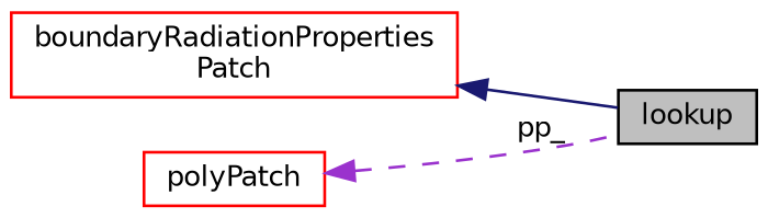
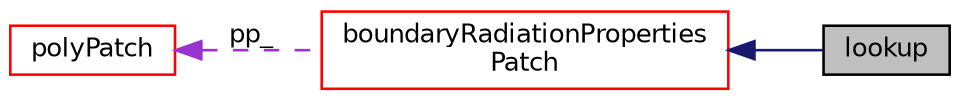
  digraph {
    rankdir=LR
    node [color=red fontname=Helvetica fontsize=10 shape=record]
    edge [dir=back fontname=Helvetica fontsize=10 labelfontname=Helvetica labelfontsize=10]
    n1 [color=black fillcolor=grey75 fontcolor=black height=0.2 label=lookup style=filled width=0.4]
    n2 [height=0.2 label="boundaryRadiationProperties\lPatch" width=0.4]
    n3 [height=0.2 label=polyPatch width=0.4]
    n2 -> n1 [color=midnightblue style=solid]
-   n3 -> n1 [color=darkorchid3 label=" pp_" style=dashed]
+   n3 -> n2 [color=darkorchid3 label=" pp_" style=dashed]
  }
